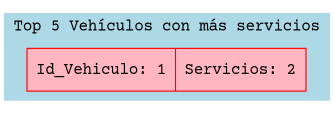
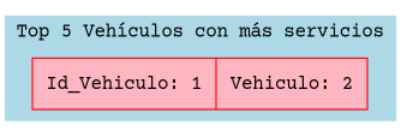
  digraph {
    rankdir=LR
    fontname="Courier Prime"
-   n1 [label="{{Id_Vehiculo: 1}|{Servicios: 2}}" shape=record style=filled fillcolor=lightpink color=red fontname="Courier Prime"]
+   n1 [label="{{Id_Vehiculo: 1}|{Vehiculo: 2}}" shape=record style=filled fillcolor=lightpink color=red fontname="Courier Prime"]
    subgraph cluster_1 {
      color=lightblue
      label="Top 5 Vehículos con más servicios"
      style=filled
      n1
    }
  }
